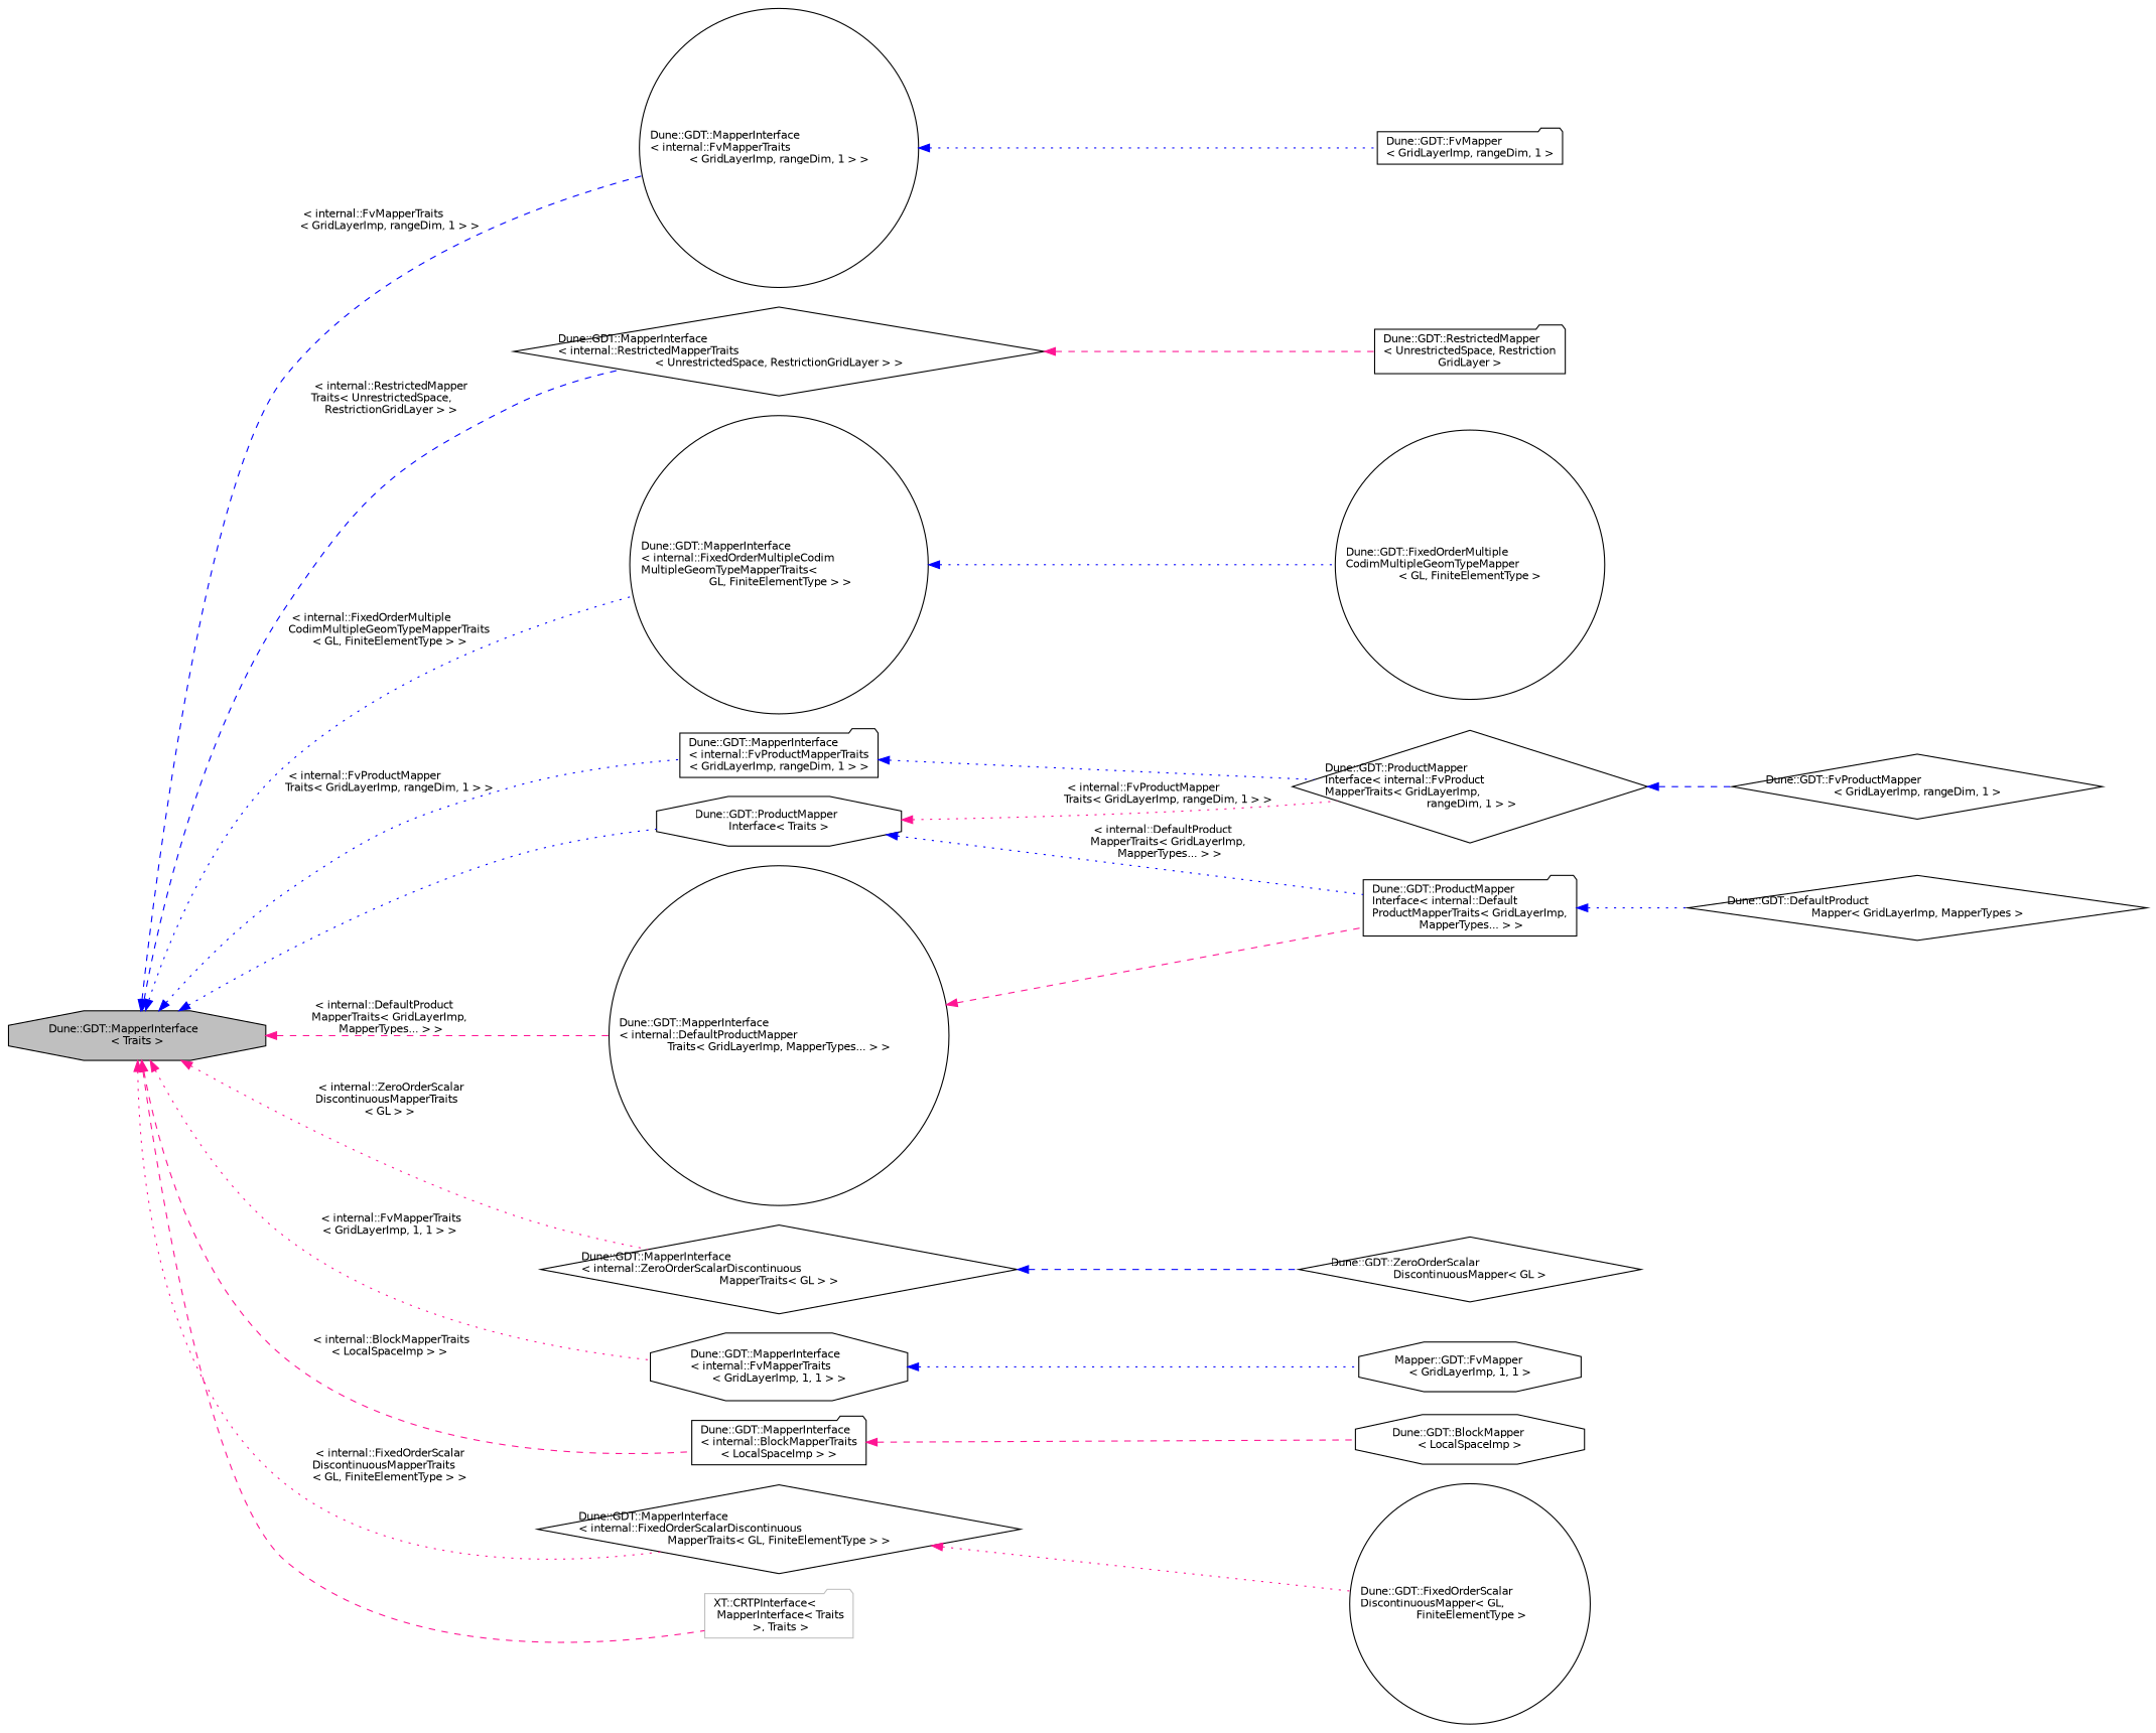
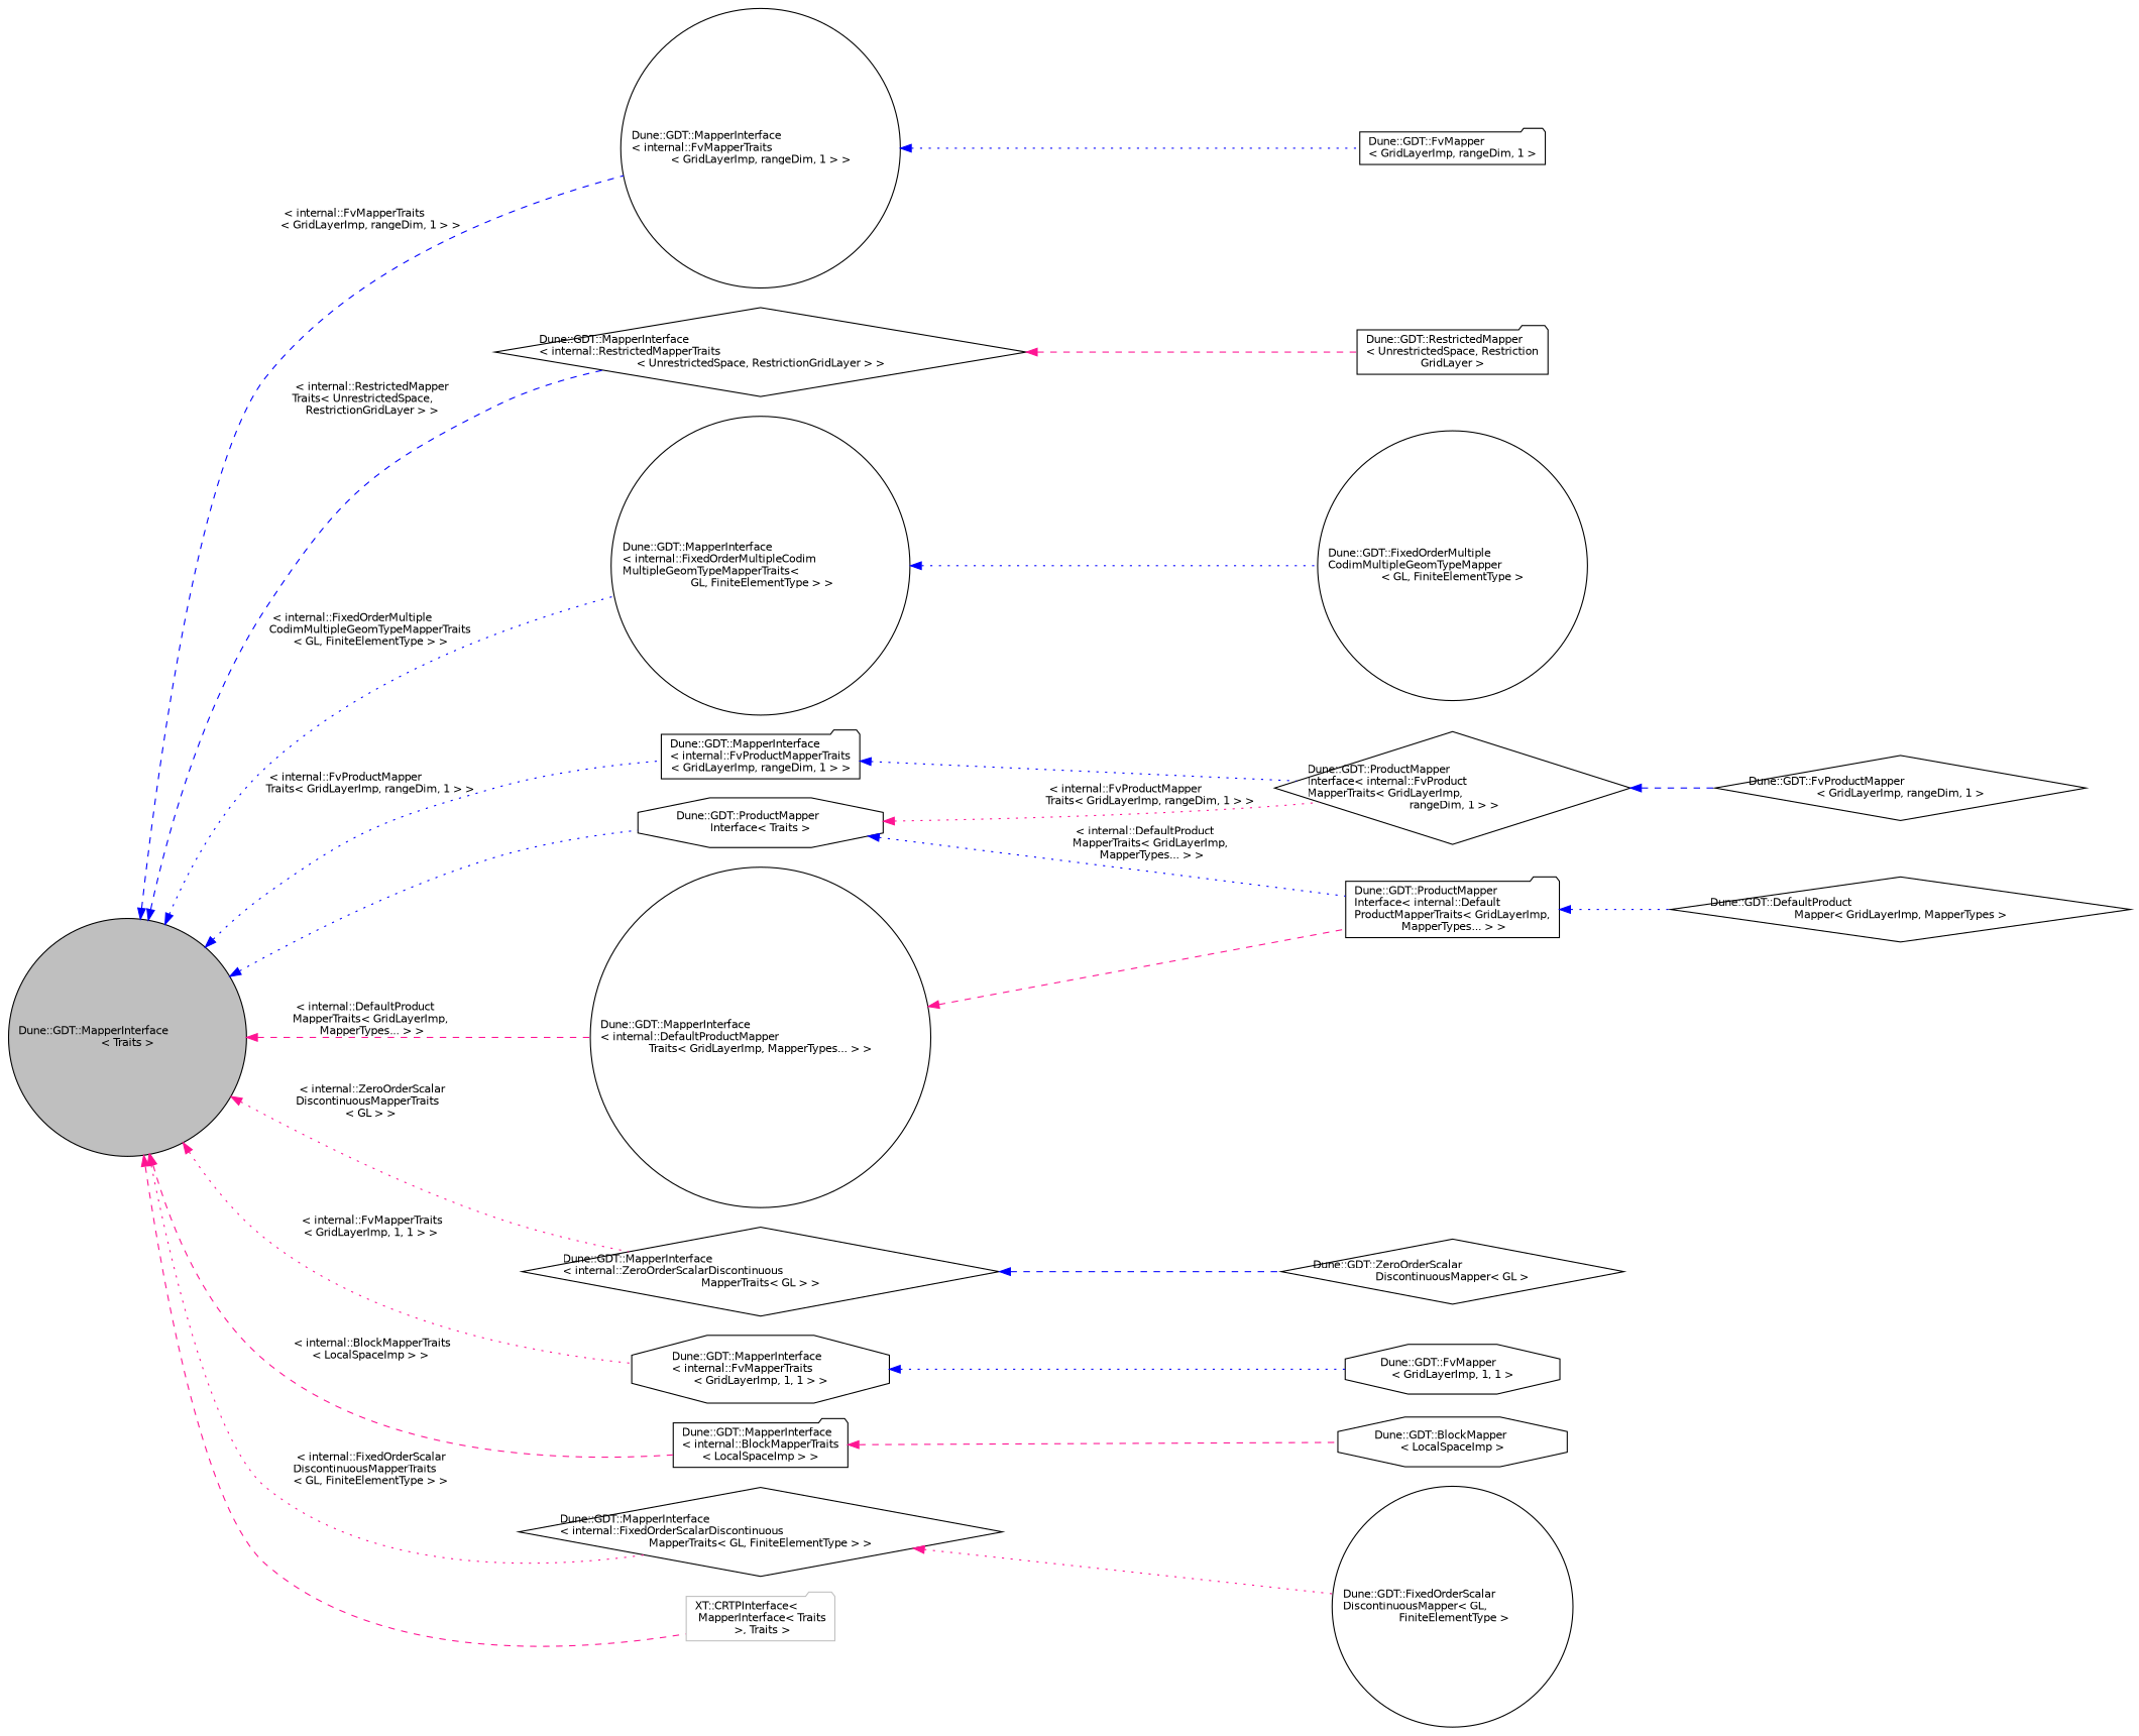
  digraph {
    rankdir=LR
    node [color=black fillcolor=white fontname=Helvetica fontsize=10 shape=diamond style=filled]
    edge [color=blue dir=back fontname=Helvetica fontsize=10 labelfontname=Helvetica labelfontsize=10 style=dotted]
-   n1 [fillcolor=grey75 fontcolor=black height=0.2 label="Dune::GDT::MapperInterface\l\< Traits \>" shape=octagon width=0.4]
+   n1 [fillcolor=grey75 fontcolor=black height=0.2 label="Dune::GDT::MapperInterface\l\< Traits \>" shape=circle width=0.4]
    n2 [height=0.2 label="Dune::GDT::ProductMapper\lInterface\< Traits \>" shape=octagon width=0.4]
    n3 [height=0.2 label="Dune::GDT::MapperInterface\l\< internal::FvMapperTraits\l\< GridLayerImp, rangeDim, 1 \> \>" shape=circle width=0.4]
    n4 [height=0.2 label="Dune::GDT::MapperInterface\l\< internal::RestrictedMapperTraits\l\< UnrestrictedSpace, RestrictionGridLayer \> \>" width=0.4]
    n5 [height=0.2 label="Dune::GDT::MapperInterface\l\< internal::FixedOrderMultipleCodim\lMultipleGeomTypeMapperTraits\<\l GL, FiniteElementType \> \>" shape=circle width=0.4]
    n6 [height=0.2 label="Dune::GDT::MapperInterface\l\< internal::ZeroOrderScalarDiscontinuous\lMapperTraits\< GL \> \>" width=0.4]
    n7 [height=0.2 label="Dune::GDT::MapperInterface\l\< internal::FvMapperTraits\l\< GridLayerImp, 1, 1 \> \>" shape=octagon width=0.4]
    n8 [height=0.2 label="Dune::GDT::MapperInterface\l\< internal::FvProductMapperTraits\l\< GridLayerImp, rangeDim, 1 \> \>" shape=folder width=0.4]
    n9 [height=0.2 label="Dune::GDT::MapperInterface\l\< internal::BlockMapperTraits\l\< LocalSpaceImp \> \>" shape=folder width=0.4]
    n10 [height=0.2 label="Dune::GDT::MapperInterface\l\< internal::FixedOrderScalarDiscontinuous\lMapperTraits\< GL, FiniteElementType \> \>" width=0.4]
    n11 [height=0.2 label="Dune::GDT::MapperInterface\l\< internal::DefaultProductMapper\lTraits\< GridLayerImp, MapperTypes... \> \>" shape=circle width=0.4]
    n12 [color=grey75 height=0.2 label="XT::CRTPInterface\<\l MapperInterface\< Traits\l \>, Traits \>" shape=folder width=0.4]
    n13 [height=0.2 label="Dune::GDT::ProductMapper\lInterface\< internal::FvProduct\lMapperTraits\< GridLayerImp,\l rangeDim, 1 \> \>" width=0.4]
    n14 [height=0.2 label="Dune::GDT::ProductMapper\lInterface\< internal::Default\lProductMapperTraits\< GridLayerImp,\l MapperTypes... \> \>" shape=folder width=0.4]
    n15 [height=0.2 label="Dune::GDT::FvMapper\l\< GridLayerImp, rangeDim, 1 \>" shape=folder width=0.4]
    n16 [height=0.2 label="Dune::GDT::RestrictedMapper\l\< UnrestrictedSpace, Restriction\lGridLayer \>" shape=folder width=0.4]
    n17 [height=0.2 label="Dune::GDT::FixedOrderMultiple\lCodimMultipleGeomTypeMapper\l\< GL, FiniteElementType \>" shape=circle width=0.4]
    n18 [height=0.2 label="Dune::GDT::ZeroOrderScalar\lDiscontinuousMapper\< GL \>" width=0.4]
-   n19 [height=0.2 label="Mapper::GDT::FvMapper\l\< GridLayerImp, 1, 1 \>" shape=octagon width=0.4]
+   n19 [height=0.2 label="Dune::GDT::FvMapper\l\< GridLayerImp, 1, 1 \>" shape=octagon width=0.4]
    n20 [height=0.2 label="Dune::GDT::BlockMapper\l\< LocalSpaceImp \>" shape=octagon width=0.4]
    n21 [height=0.2 label="Dune::GDT::FixedOrderScalar\lDiscontinuousMapper\< GL,\l FiniteElementType \>" shape=circle width=0.4]
    n22 [height=0.2 label="Dune::GDT::FvProductMapper\l\< GridLayerImp, rangeDim, 1 \>" width=0.4]
    n23 [height=0.2 label="Dune::GDT::DefaultProduct\lMapper\< GridLayerImp, MapperTypes \>" width=0.4]
    n1 -> n2
    n1 -> n3 [label=" \< internal::FvMapperTraits\l\< GridLayerImp, rangeDim, 1 \> \>" style=dashed]
    n1 -> n4 [label=" \< internal::RestrictedMapper\lTraits\< UnrestrictedSpace,\l RestrictionGridLayer \> \>" style=dashed]
    n1 -> n5 [label=" \< internal::FixedOrderMultiple\lCodimMultipleGeomTypeMapperTraits\l\< GL, FiniteElementType \> \>"]
    n1 -> n6 [color=deeppink label=" \< internal::ZeroOrderScalar\lDiscontinuousMapperTraits\l\< GL \> \>"]
    n1 -> n7 [color=deeppink label=" \< internal::FvMapperTraits\l\< GridLayerImp, 1, 1 \> \>"]
    n1 -> n8 [label=" \< internal::FvProductMapper\lTraits\< GridLayerImp, rangeDim, 1 \> \>"]
    n1 -> n9 [color=deeppink label=" \< internal::BlockMapperTraits\l\< LocalSpaceImp \> \>" style=dashed]
    n1 -> n10 [color=deeppink label=" \< internal::FixedOrderScalar\lDiscontinuousMapperTraits\l\< GL, FiniteElementType \> \>"]
    n1 -> n11 [color=deeppink label=" \< internal::DefaultProduct\lMapperTraits\< GridLayerImp,\l MapperTypes... \> \>" style=dashed]
    n1 -> n12 [color=deeppink style=dashed]
    n2 -> n13 [color=deeppink label=" \< internal::FvProductMapper\lTraits\< GridLayerImp, rangeDim, 1 \> \>"]
    n2 -> n14 [label=" \< internal::DefaultProduct\lMapperTraits\< GridLayerImp,\l MapperTypes... \> \>"]
    n3 -> n15
    n4 -> n16 [color=deeppink style=dashed]
    n5 -> n17
    n6 -> n18 [style=dashed]
    n7 -> n19
    n8 -> n13
    n9 -> n20 [color=deeppink style=dashed]
    n10 -> n21 [color=deeppink]
    n11 -> n14 [color=deeppink style=dashed]
    n13 -> n22 [style=dashed]
    n14 -> n23
  }
